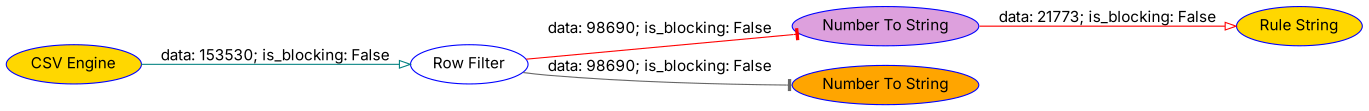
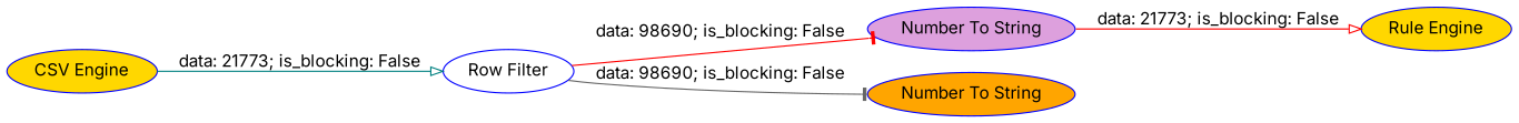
  digraph {
    fontname=Inter
    rankdir=LR
    node [color=blue fillcolor=gold fontname=Inter style=filled]
    edge [arrowhead=onormal color=red fontname=Inter]
-   n1 [label="Rule String"]
+   n1 [label="Rule Engine"]
    n2 [label="CSV Engine"]
    n3 [fillcolor=white label="Row Filter"]
    n4 [fillcolor=plum label="Number To String"]
    n5 [fillcolor=orange label="Number To String"]
-   n2 -> n3 [color=teal label="data: 153530; is_blocking: False"]
+   n2 -> n3 [color=teal label="data: 21773; is_blocking: False"]
    n3 -> n4 [arrowhead=tee label="data: 98690; is_blocking: False"]
    n3 -> n5 [arrowhead=tee color=gray40 label="data: 98690; is_blocking: False"]
    n4 -> n1 [label="data: 21773; is_blocking: False"]
  }
